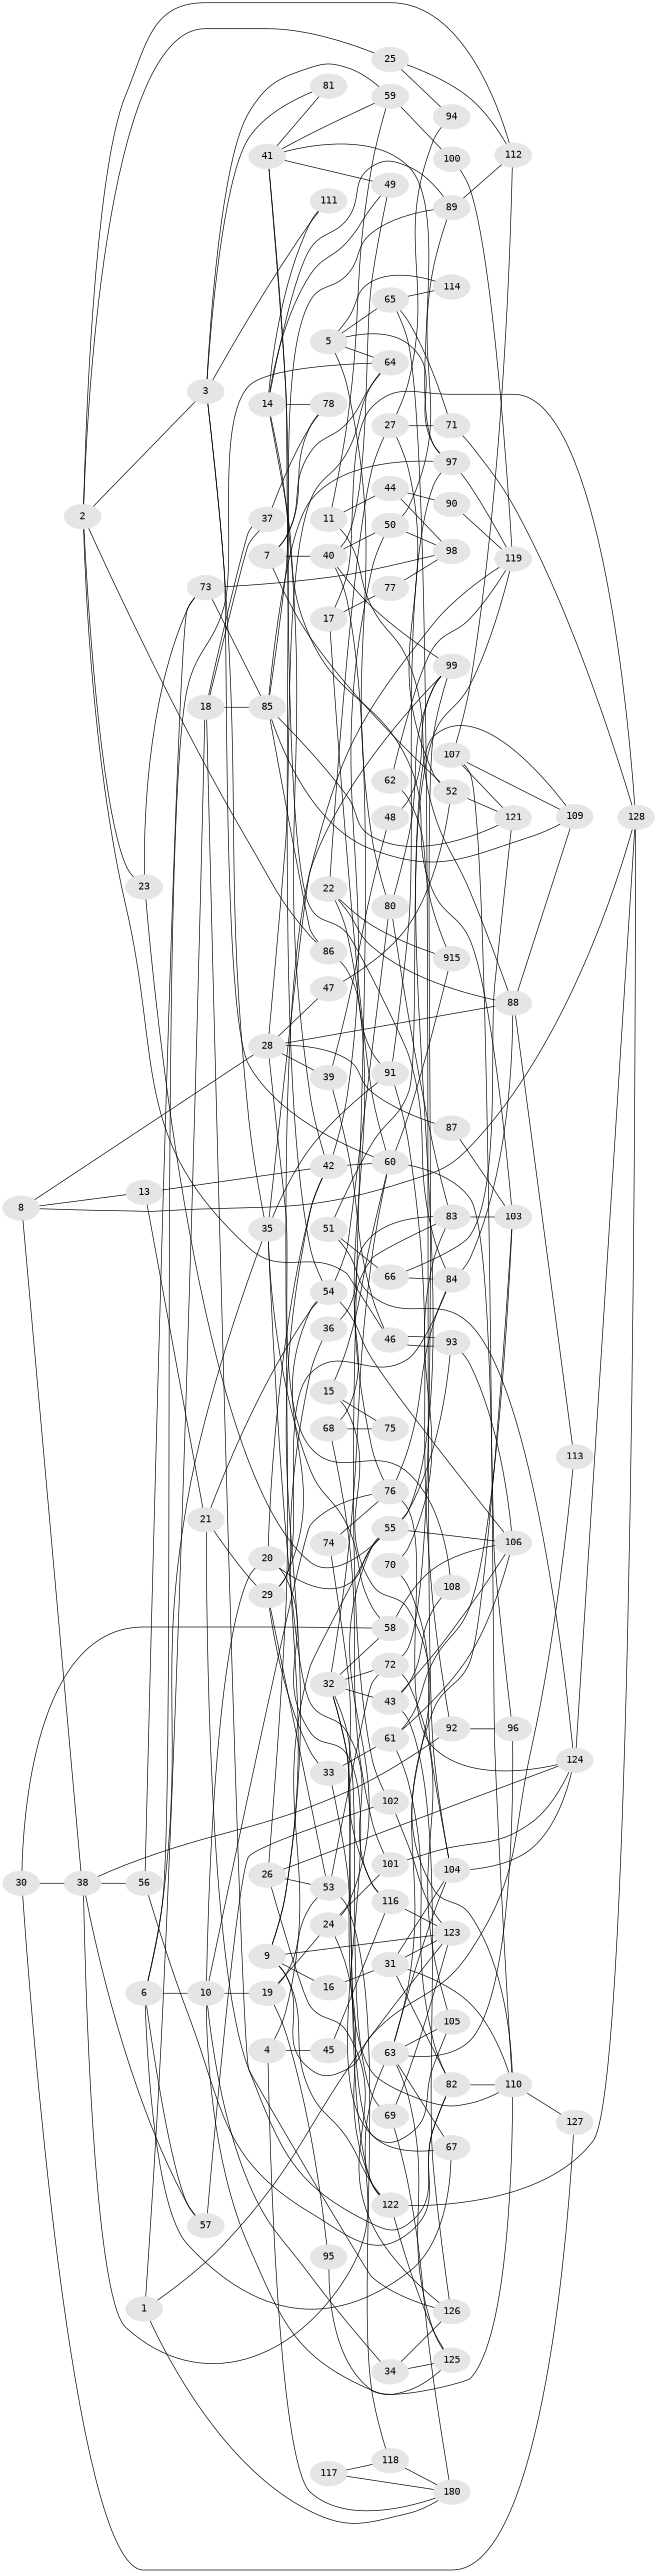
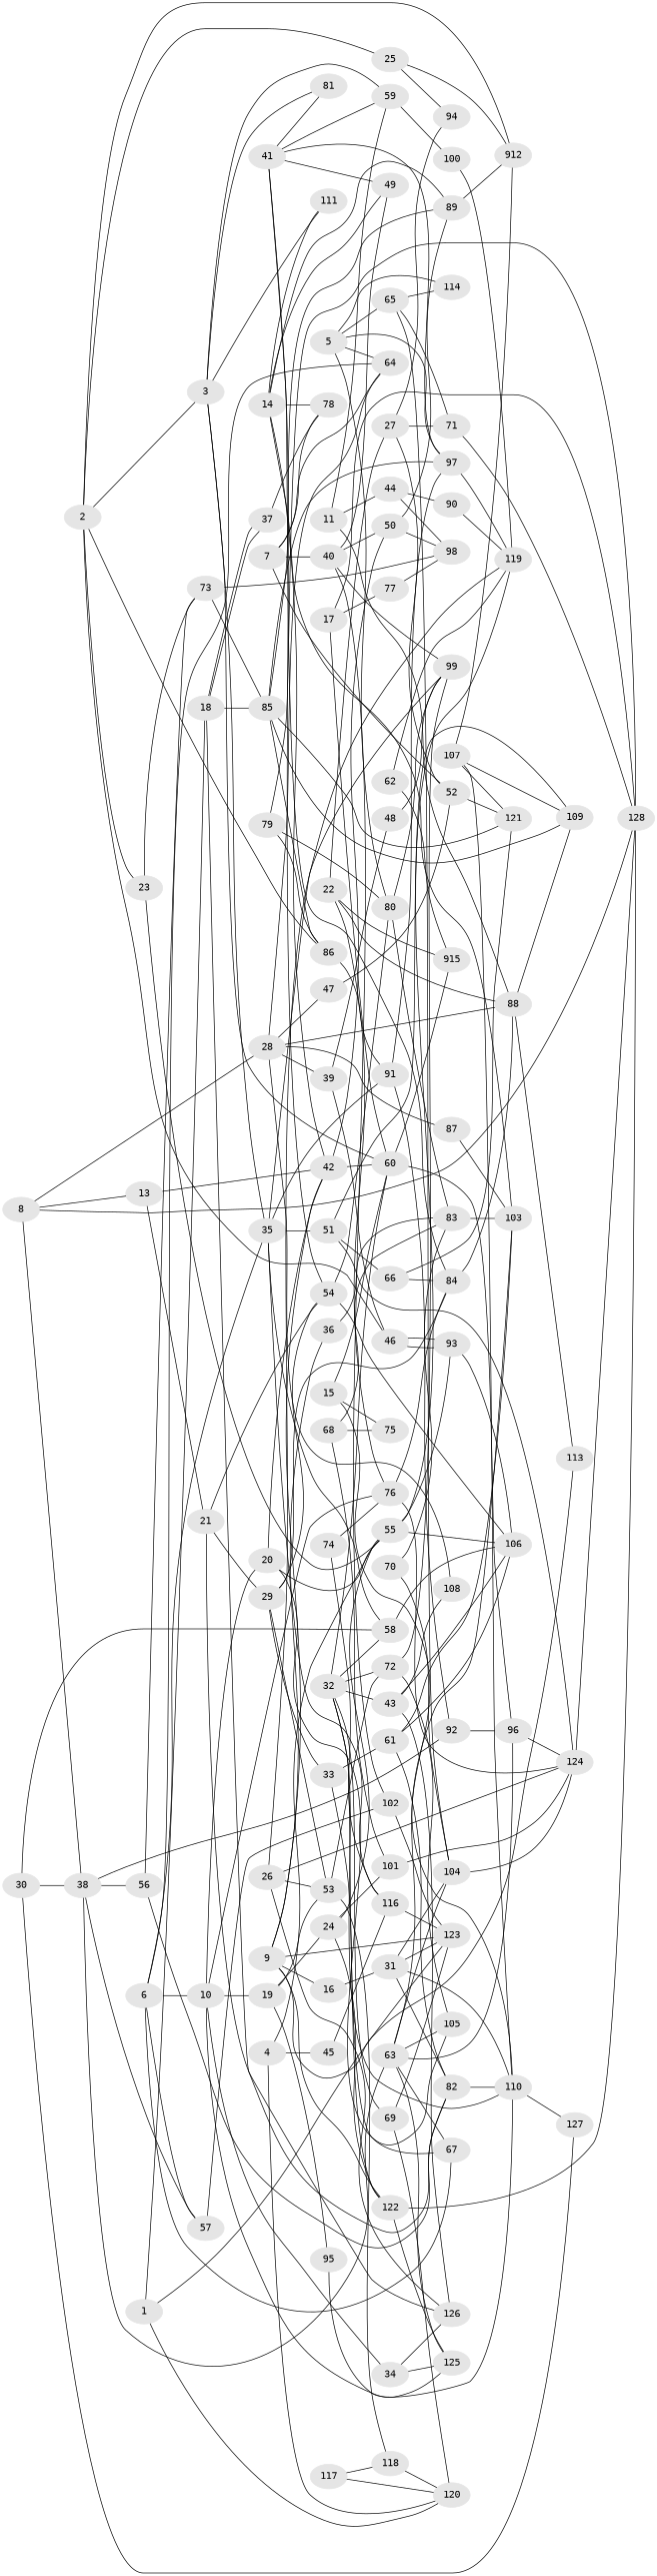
  graph {
    fontname="DejaVu Sans Mono"
    rankdir=LR
    node [color=gray90 fontname="DejaVu Sans Mono" style=filled]
    edge [fontname="DejaVu Sans Mono"]
    1
    18
-   120 [label=180]
+   120
    123
    85
    37
    126
    2
    3
    23
    25
    46
    86
-   112
+   112 [label=912]
    35
    59
    60
    81
    111
    55
    73
    94
    93
    91
    58
    51
    99
    116
    100
    n30 [label=915]
    96
    4
    45
    119
    106
    5
    64
    65
    80
    97
    114
    71
    104
    83
    6
    10
    57
    67
    19
    20
    34
    76
    125
    102
    7
    40
    52
    78
    49
    50
    121
    8
    13
    28
    38
    128
    42
    21
    88
    39
    47
    87
    108
    56
    63
    92
    9
    16
    36
    113
    122
    31
    24
    53
    95
    105
    124
    84
    11
    44
    90
    98
    109
    89
    29
    54
    82
    14
    103
    15
    75
    110
    127
    17
    77
    101
    72
    118
    33
    22
    27
    26
    48
    61
    30
    32
    43
    69
    66
    41
    62
    68
    70
    74
+   79
    107
    117
    1 -- 18
    1 -- 120
    1 -- 123
    18 -- 85
    18 -- 37
    18 -- 37
    18 -- 126
    85 -- 86
    85 -- 97
    85 -- 121
    85 -- 109
    85 -- 89
    37 -- 78
    2 -- 3
    2 -- 23
    2 -- 25
    2 -- 46
    2 -- 86
    2 -- 112
    3 -- 35
    3 -- 59
    3 -- 60
    3 -- 81
    3 -- 111
    23 -- 55
    23 -- 73
    25 -- 112
    25 -- 94
    46 -- 93
    46 -- 93
    86 -- 91
    35 -- 91
    35 -- 58
+   35 -- 51
    35 -- 99
    35 -- 116
    59 -- 100
    60 -- n30
    60 -- 96
    55 -- 93
    55 -- 119
    55 -- 106
    73 -- 85
    73 -- 98
    93 -- 106
    91 -- 97
    91 -- 92
    58 -- 106
    51 -- 124
    51 -- 109
    51 -- 66
    116 -- 123
    100 -- 119
+   96 -- 124
    4 -- 120
    4 -- 55
    4 -- 45
    45 -- 116
    5 -- 64
    5 -- 65
    5 -- 80
    5 -- 97
    5 -- 114
    65 -- 114
    65 -- 71
    65 -- 104
    80 -- 99
    80 -- 83
    97 -- 119
    71 -- 128
    104 -- 124
    83 -- 103
    6 -- 35
    6 -- 64
    6 -- 10
    6 -- 57
    6 -- 67
    10 -- 19
    10 -- 20
    10 -- 34
    10 -- 76
    10 -- 125
    57 -- 102
    19 -- 24
    19 -- 53
    19 -- 95
    20 -- 55
    20 -- 42
    20 -- 105
    34 -- 126
    34 -- 125
    76 -- 124
    76 -- 84
    102 -- 123
    7 -- 64
    7 -- 40
    7 -- 52
    7 -- 78
    40 -- 99
    40 -- 102
    40 -- 49
    40 -- 50
    52 -- 121
    50 -- 98
    50 -- 89
    8 -- 13
    8 -- 28
    8 -- 38
    8 -- 128
    13 -- 42
    13 -- 21
    28 -- 64
    28 -- 88
    28 -- 39
    28 -- 47
    28 -- 87
    28 -- 108
    38 -- 57
    38 -- 56
    38 -- 63
    38 -- 92
    42 -- 60
    42 -- 50
    21 -- 29
    21 -- 54
    21 -- 82
    88 -- 113
    88 -- 109
    39 -- 46
    39 -- 48
    47 -- 52
    87 -- 103
    56 -- 73
    56 -- 82
    63 -- 96
    63 -- 104
    63 -- 67
    63 -- 125
    63 -- 105
    63 -- 103
    92 -- 96
    9 -- 123
    9 -- 42
    9 -- 16
    9 -- 36
    9 -- 113
    9 -- 122
    16 -- 31
    36 -- 83
    122 -- 125
    122 -- 128
    31 -- 123
    31 -- 104
    31 -- 82
    31 -- 110
    24 -- 55
    24 -- 122
    24 -- 101
    53 -- 72
    53 -- 118
    95 -- 110
    124 -- 128
    84 -- 88
    11 -- 59
    11 -- 88
    11 -- 44
    44 -- 90
    44 -- 98
    90 -- 119
    89 -- 112
    29 -- 53
    29 -- 84
    29 -- 54
    29 -- 33
    54 -- 106
    54 -- 80
    82 -- 110
    14 -- 111
    14 -- 78
    14 -- 49
    14 -- 42
    14 -- 89
    14 -- 103
    15 -- 60
    15 -- 75
    15 -- 110
    110 -- 127
    17 -- 60
    17 -- 128
    17 -- 77
    77 -- 98
    101 -- 124
    72 -- 99
    72 -- 105
    118 -- 120
    33 -- 122
    33 -- 61
    22 -- n30
    22 -- 76
    22 -- 88
    22 -- 27
    27 -- 94
    27 -- 71
    27 -- 52
    26 -- 126
    26 -- 119
    26 -- 53
    26 -- 124
    48 -- 99
    61 -- 106
    61 -- 82
    61 -- 103
    30 -- 58
    30 -- 38
    30 -- 127
    32 -- 60
    32 -- 58
    32 -- 67
    32 -- 110
    32 -- 72
    32 -- 43
    32 -- 69
    43 -- 126
    43 -- 106
    43 -- 108
    69 -- 120
    69 -- 123
    66 -- 121
    66 -- 84
    41 -- 59
    41 -- 81
    41 -- 97
    41 -- 49
    41 -- 84
    41 -- 54
    62 -- n30
    62 -- 119
    68 -- 83
    68 -- 75
    68 -- 101
    70 -- 104
    70 -- 83
    74 -- 116
    74 -- 76
+   79 -- 86
+   79 -- 80
+   79 -- 128
    107 -- 112
    107 -- 121
    107 -- 109
    107 -- 110
    117 -- 120
    117 -- 118
  }
